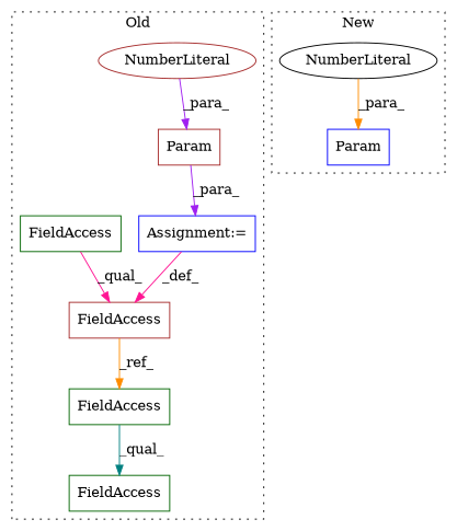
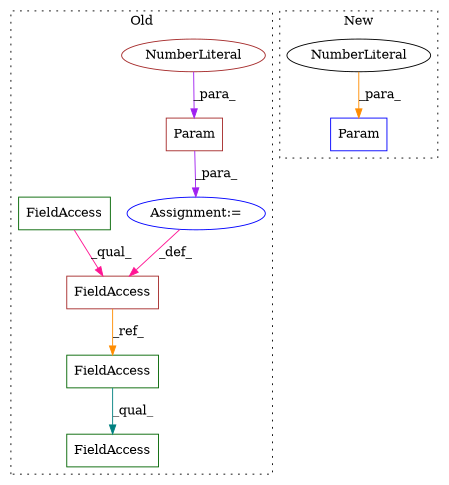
  digraph {
    node [a=22 l="6,1" s=3161 shape=box color=brown]
    edge [color=purple]
    n1 [a=32 label=Param s="3177,3186"]
-   n2 [a=7 l=1 label="Assignment:=" s=3169 color=blue]
+   n2 [a=7 l=1 label="Assignment:=" s=3169 shape=ellipse color=blue]
    n3 [l=8 label=FieldAccess]
    n4 [a=34 l=3 label=NumberLiteral s=3183 shape=ellipse]
    n5 [l=18 label=FieldAccess s=3291 color=darkgreen]
    n6 [l=6 label=FieldAccess color=darkgreen]
    n7 [l=8 label=FieldAccess s=3291 color=darkgreen]
    n8 [a=32 label=Param s="3216,3263" color=blue]
    n9 [a=34 l=3 label=NumberLiteral s=3222 shape=ellipse color=black]
    subgraph cluster_1 {
      label=Old
      style=dotted
      n1
      n2
      n3
      n4
      n5
      n6
      n7
    }
    subgraph cluster_2 {
      label=New
      style=dotted
      n8
      n9
    }
    n1 -> n2 [label=_para_]
    n2 -> n3 [label=_def_ color=deeppink]
    n3 -> n7 [label=_ref_ color=darkorange]
    n4 -> n1 [label=_para_]
    n6 -> n3 [label=_qual_ color=deeppink]
    n7 -> n5 [label=_qual_ color=teal]
    n9 -> n8 [label=_para_ color=darkorange]
  }
